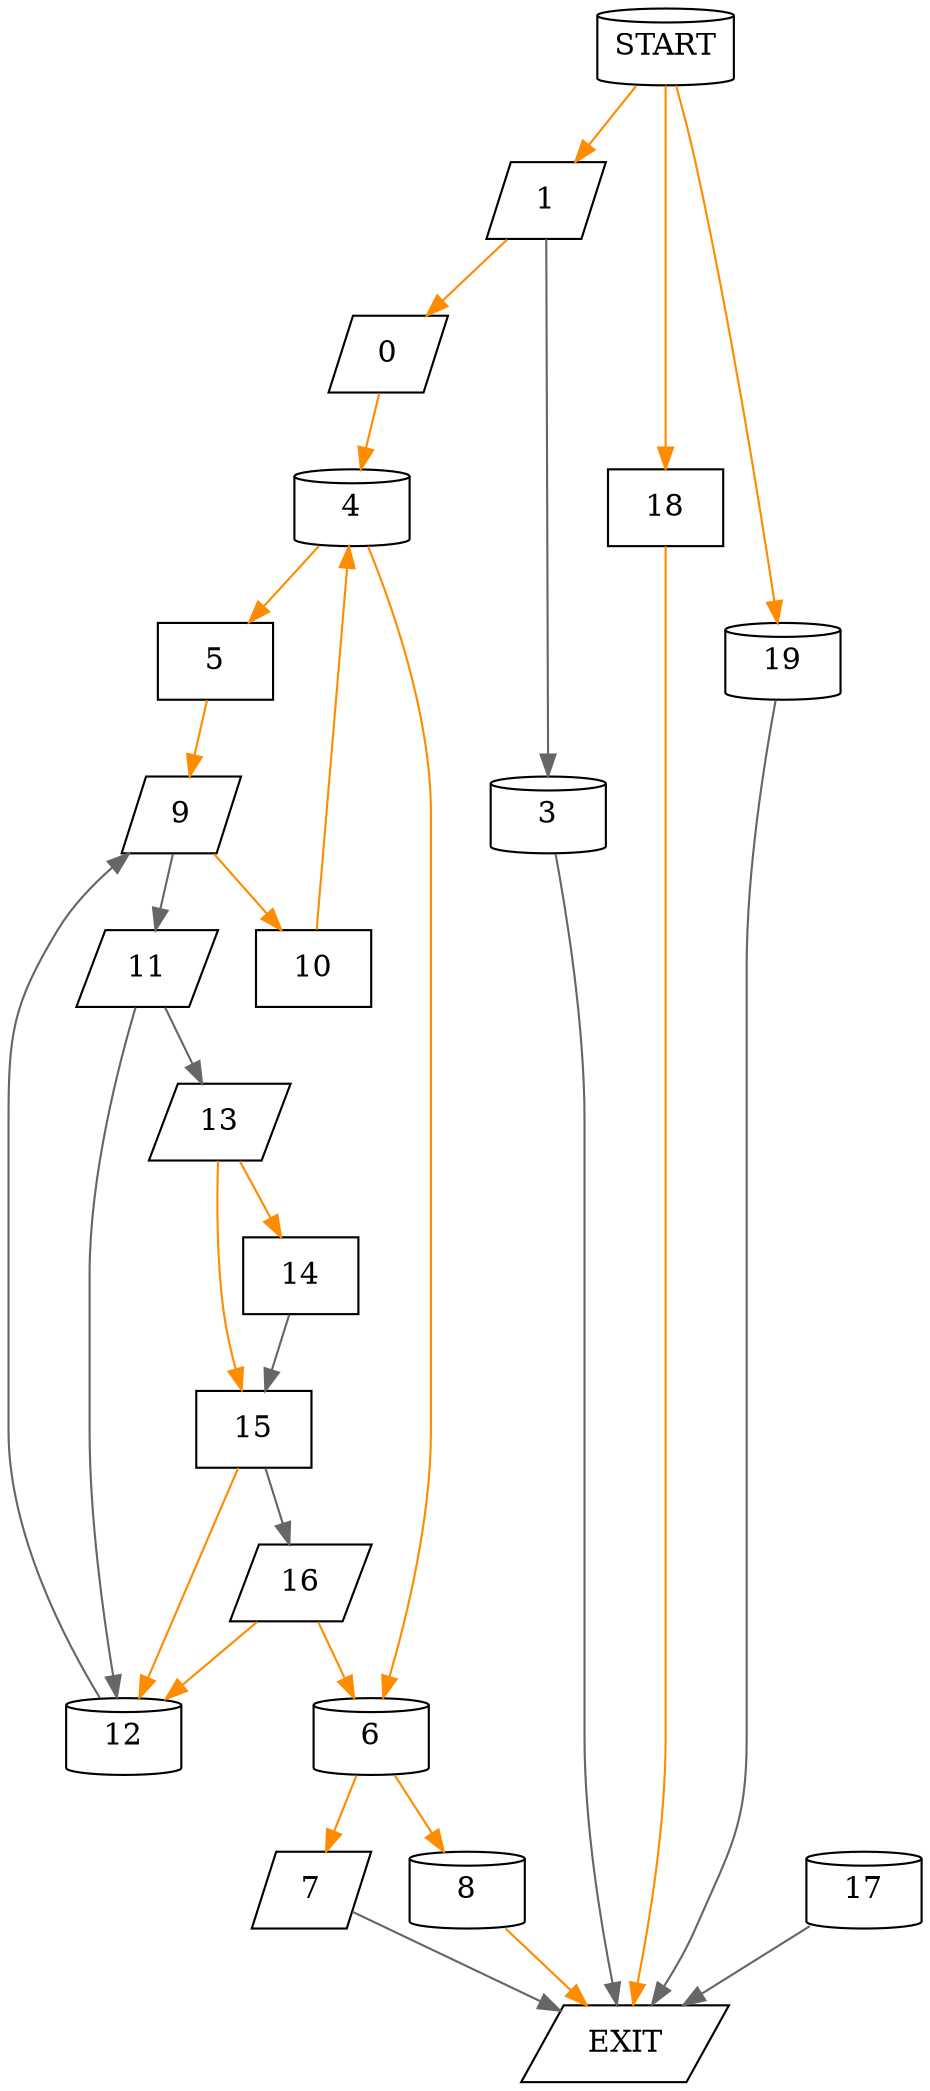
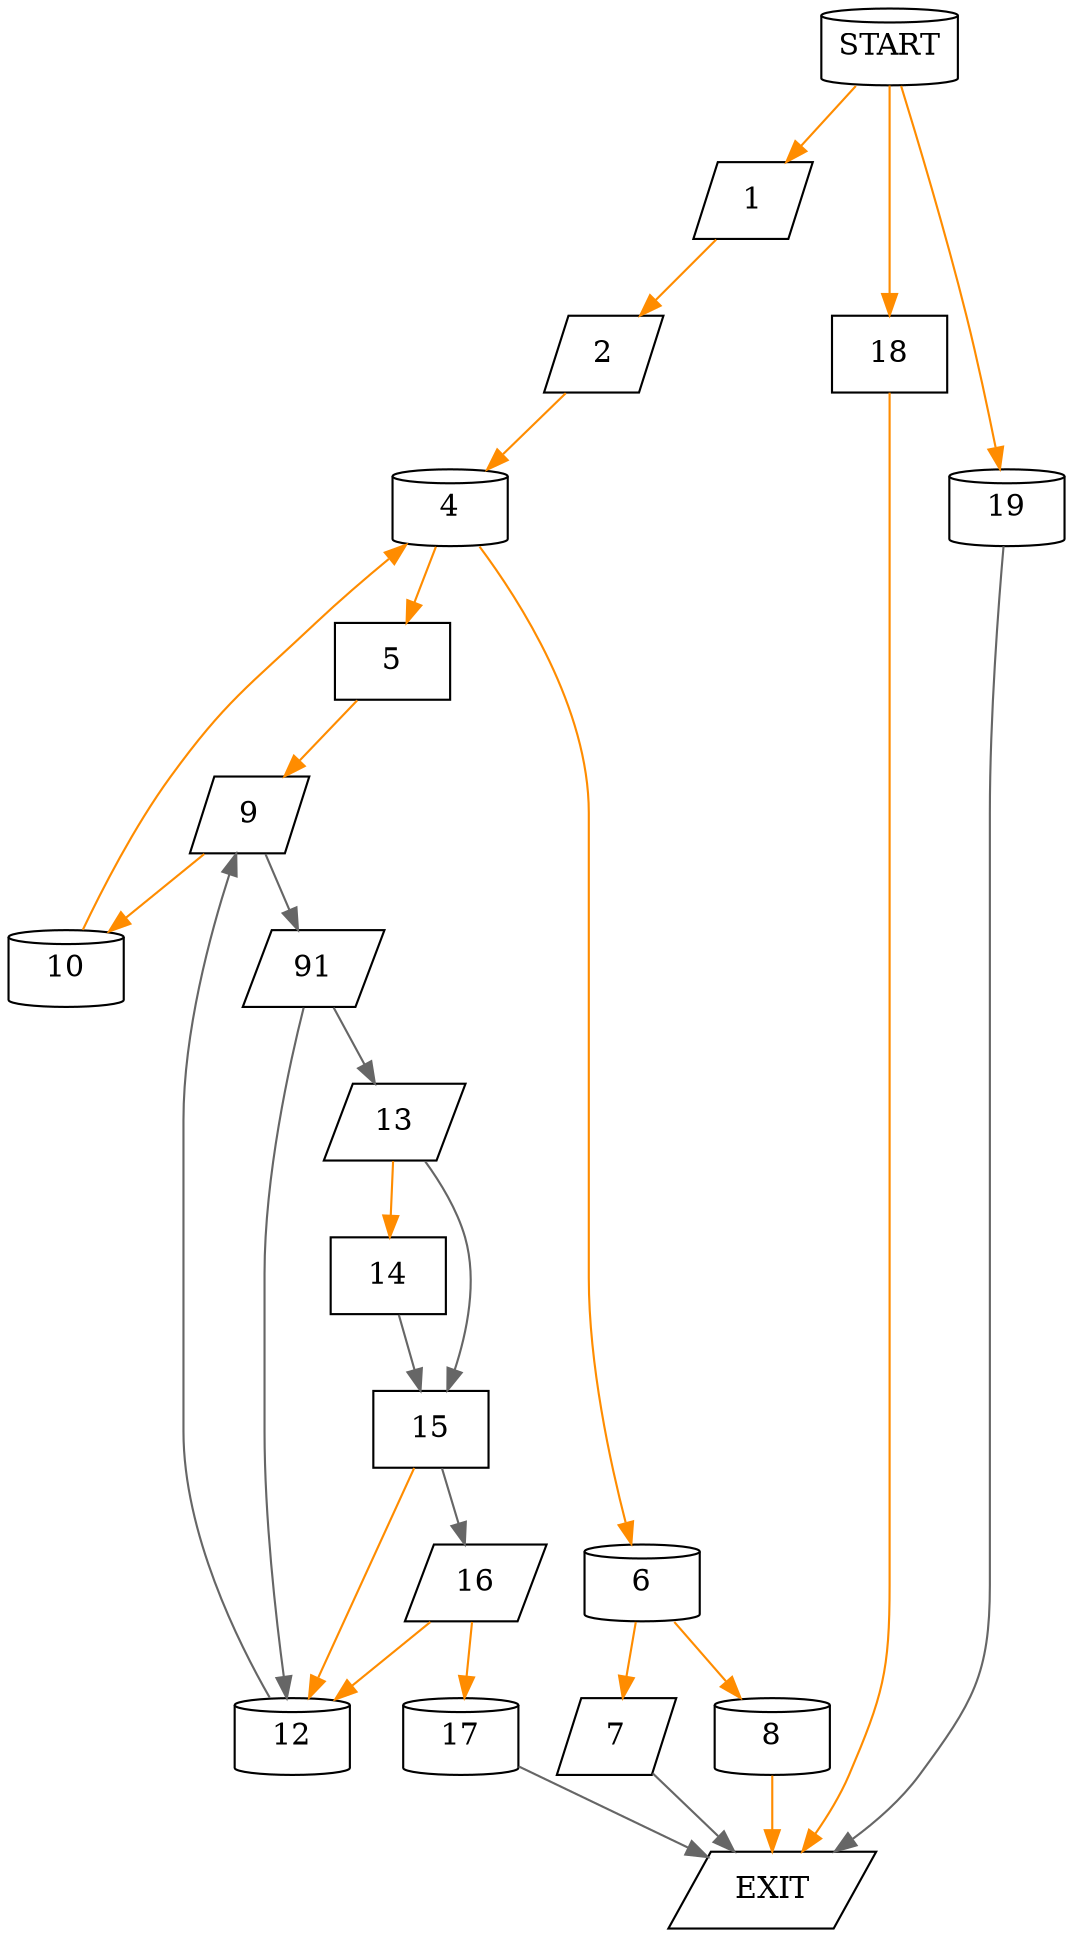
  digraph {
    node [shape=cylinder]
    edge [color=darkorange]
    n1 [label=START]
    1 [shape=parallelogram]
    18 [shape=box]
    19
-   2 [shape=parallelogram label=0]
-   3
+   2 [shape=parallelogram]
    n7 [label=EXIT shape=parallelogram]
    4
    5 [shape=box]
    6
    9 [shape=parallelogram]
    7 [shape=parallelogram]
    8
-   10 [shape=box]
-   11 [shape=parallelogram]
+   10
+   11 [shape=parallelogram label=91]
    12
    13 [shape=parallelogram]
    14 [shape=box]
    15 [shape=box]
    16 [shape=parallelogram]
    17
    n1 -> 1
    n1 -> 18
    n1 -> 19
    1 -> 2
-   1 -> 3 [color=gray40]
    18 -> n7
    19 -> n7 [color=gray40]
    2 -> 4
-   3 -> n7 [color=gray40]
    4 -> 5
    4 -> 6
    5 -> 9
    6 -> 7
    6 -> 8
    9 -> 10
    9 -> 11 [color=gray40]
    7 -> n7 [color=gray40]
    8 -> n7
    10 -> 4
    11 -> 12 [color=gray40]
    11 -> 13 [color=gray40]
    12 -> 9 [color=gray40]
    13 -> 14
-   13 -> 15
+   13 -> 15 [color=gray40]
    14 -> 15 [color=gray40]
    15 -> 12
    15 -> 16 [color=gray40]
    16 -> 12
-   16 -> 6
+   16 -> 17
    17 -> n7 [color=gray40]
  }
